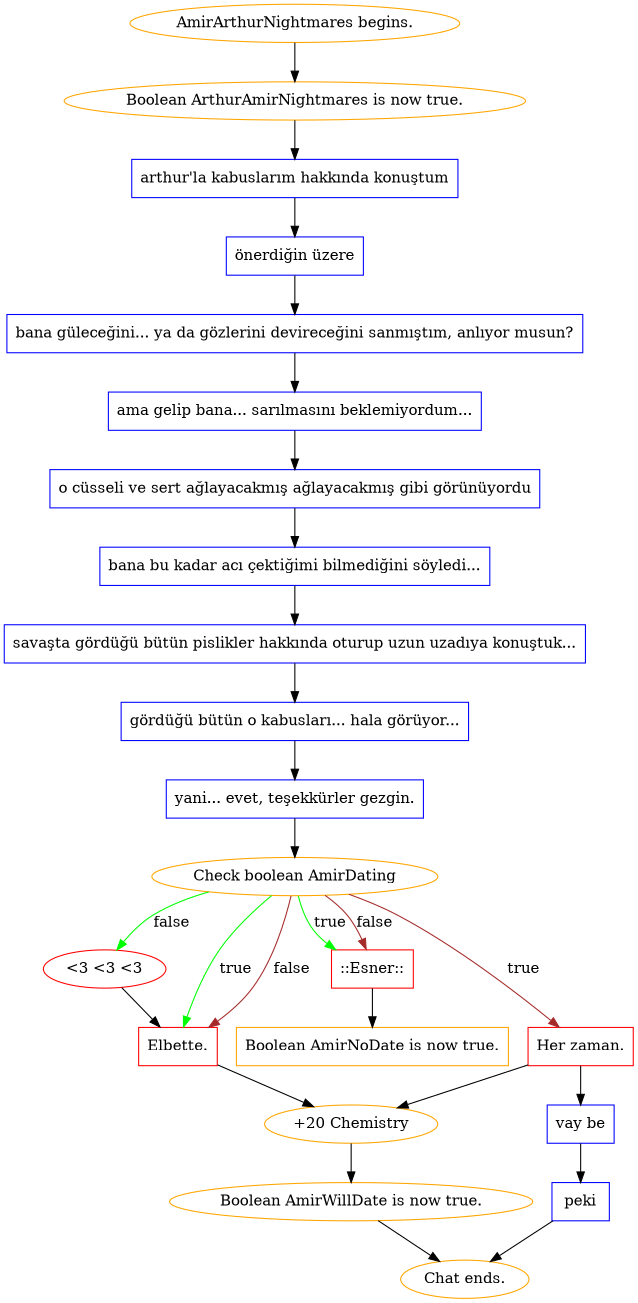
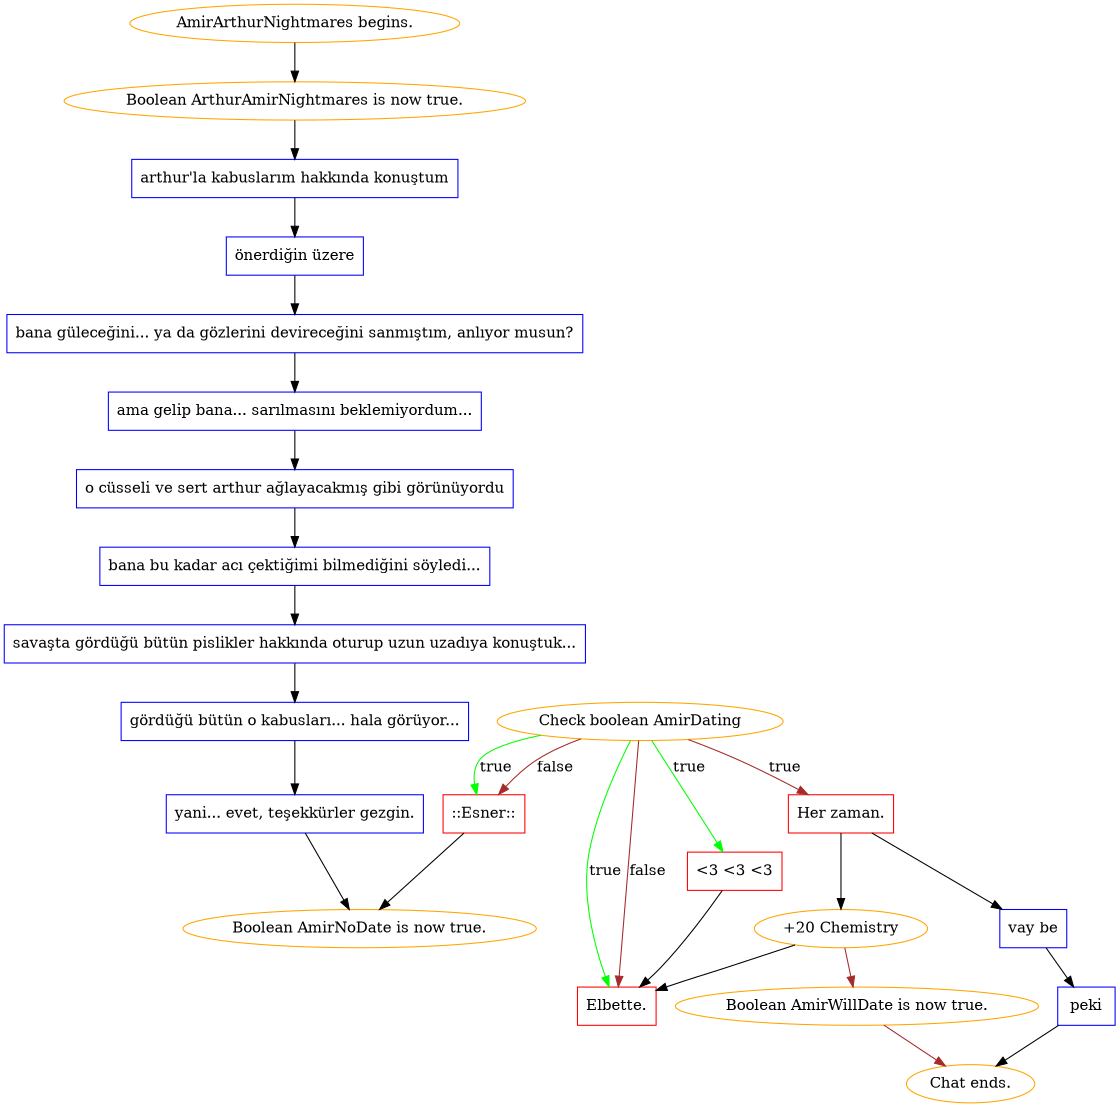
  digraph {
    node [color=blue shape=box]
    "AmirArthurNightmares begins." [color=orange shape=""]
    n2 [color=orange label="Boolean ArthurAmirNightmares is now true." shape=""]
    n3 [label="arthur'la kabuslarım hakkında konuştum"]
    n4 [label="önerdiğin üzere"]
    n5 [label="bana güleceğini... ya da gözlerini devireceğini sanmıştım, anlıyor musun?"]
    n6 [label="ama gelip bana... sarılmasını beklemiyordum..."]
-   n7 [label="o cüsseli ve sert ağlayacakmış ağlayacakmış gibi görünüyordu"]
+   n7 [label="o cüsseli ve sert arthur ağlayacakmış gibi görünüyordu"]
    n8 [label="bana bu kadar acı çektiğimi bilmediğini söyledi..."]
    n9 [label="savaşta gördüğü bütün pislikler hakkında oturup uzun uzadıya konuştuk..."]
    n10 [label="gördüğü bütün o kabusları... hala görüyor..."]
    n11 [label="yani... evet, teşekkürler gezgin."]
    n12 [color=orange label="Check boolean AmirDating" shape=""]
-   n13 [color=red label="<3 <3 <3" shape=ellipse]
+   n13 [color=red label="<3 <3 <3"]
    n14 [color=red label="Elbette."]
    n15 [color=red label="::Esner::"]
    n16 [color=red label="Her zaman."]
    n17 [color=orange label="+20 Chemistry" shape=""]
-   n18 [color=orange label="Boolean AmirNoDate is now true."]
+   n18 [color=orange label="Boolean AmirNoDate is now true." shape=""]
    n19 [label="vay be"]
    n20 [color=orange label="Boolean AmirWillDate is now true." shape=""]
    "Chat ends." [color=orange shape=""]
    n22 [label=peki]
    "AmirArthurNightmares begins." -> n2
    n2 -> n3
    n3 -> n4
    n4 -> n5
    n5 -> n6
    n6 -> n7
    n7 -> n8
    n8 -> n9
    n9 -> n10
    n10 -> n11
-   n11 -> n12
-   n12 -> n13 [color=green label=false]
+   n11 -> n18
+   n12 -> n13 [color=green label=true]
    n12 -> n14 [color=green label=true]
    n12 -> n14 [color=brown label=false]
    n12 -> n15 [color=green label=true]
    n12 -> n15 [color=brown label=false]
    n12 -> n16 [color=brown label=true]
    n13 -> n14
-   n14 -> n17
+   n17 -> n14
    n15 -> n18
    n16 -> n17
    n16 -> n19
-   n17 -> n20
+   n17 -> n20 [color=brown]
    n19 -> n22
-   n20 -> "Chat ends."
+   n20 -> "Chat ends." [color=brown]
    n22 -> "Chat ends."
  }
